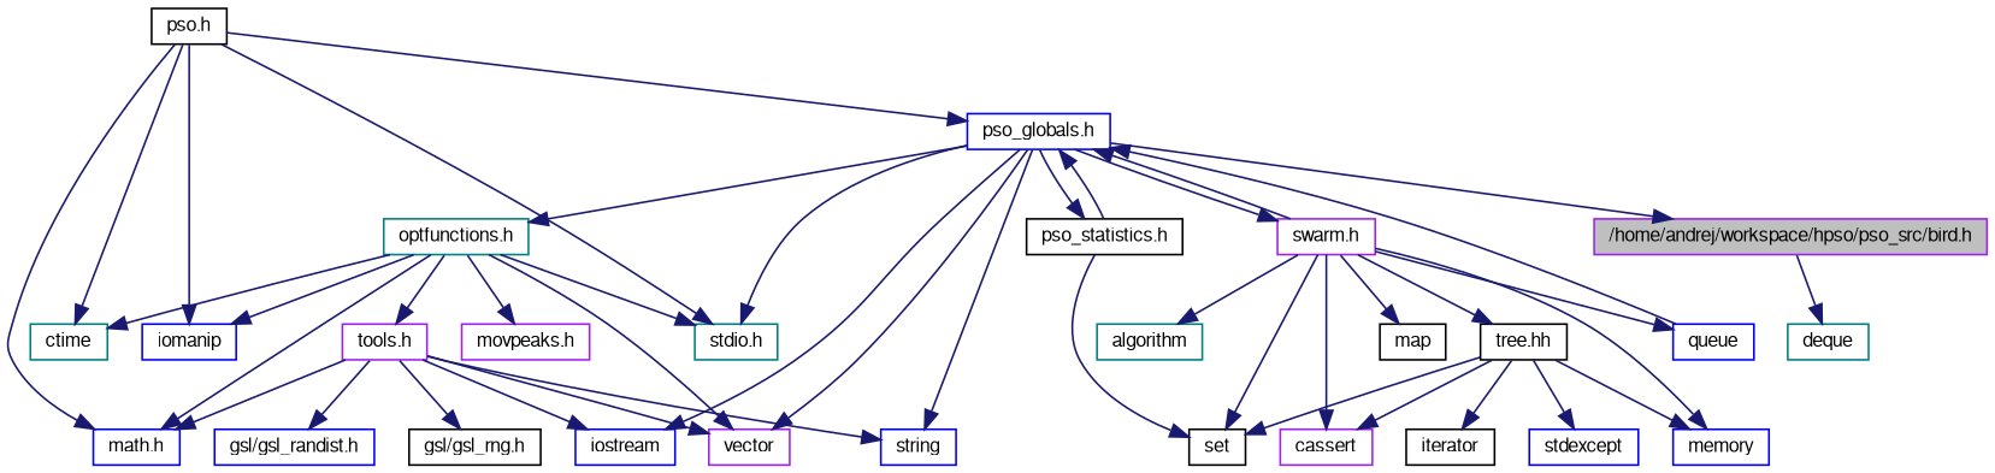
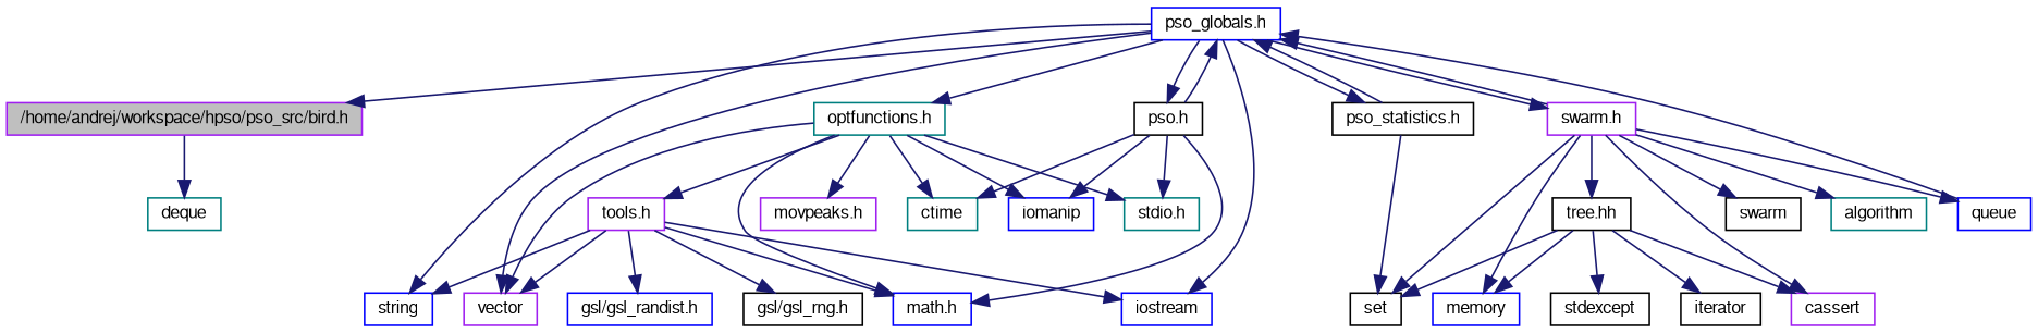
  digraph {
    node [color=blue fontname=FreeSans fontsize=10 shape=record]
    edge [color=midnightblue fontname=FreeSans fontsize=10 labelfontname=FreeSans labelfontsize=10 style=solid]
    n1 [color=purple fillcolor=grey75 fontcolor=black height=0.2 label="/home/andrej/workspace/hpso/pso_src/bird.h" style=filled width=0.4]
    n2 [color=teal height=0.2 label=deque width=0.4]
    n3 [height=0.2 label="pso_globals.h" width=0.4]
    n4 [height=0.2 label=string width=0.4]
    n5 [color=purple height=0.2 label=vector width=0.4]
    n6 [height=0.2 label=iostream width=0.4]
    n7 [color=teal height=0.2 label="optfunctions.h" width=0.4]
    n8 [color=black height=0.2 label="pso.h" width=0.4]
    n9 [color=black height=0.2 label="pso_statistics.h" width=0.4]
    n10 [color=purple height=0.2 label="swarm.h" width=0.4]
    n11 [color=teal height=0.2 label="stdio.h" width=0.4]
    n12 [height=0.2 label="math.h" width=0.4]
    n13 [color=teal height=0.2 label=ctime width=0.4]
    n14 [height=0.2 label=iomanip width=0.4]
    n15 [color=purple height=0.2 label="tools.h" width=0.4]
    n16 [color=purple height=0.2 label="movpeaks.h" width=0.4]
    n17 [color=black height=0.2 label=set width=0.4]
    n18 [color=black height=0.2 label="tree.hh" width=0.4]
    n19 [color=purple height=0.2 label=cassert width=0.4]
    n20 [height=0.2 label=queue width=0.4]
-   n21 [color=black height=0.2 label=map width=0.4]
+   n21 [color=black height=0.2 label=swarm width=0.4]
    n22 [color=teal height=0.2 label=algorithm width=0.4]
    n23 [height=0.2 label=memory width=0.4]
    n24 [color=black height=0.2 label="gsl/gsl_rng.h" width=0.4]
    n25 [height=0.2 label="gsl/gsl_randist.h" width=0.4]
-   n26 [height=0.2 label=stdexcept width=0.4]
+   n26 [color=black height=0.2 label=stdexcept width=0.4]
    n27 [color=black height=0.2 label=iterator width=0.4]
    n1 -> n2
    n3 -> n1
    n3 -> n4
    n3 -> n5
    n3 -> n6
    n3 -> n7
-   n3 -> n11
+   n3 -> n8
    n3 -> n9
    n3 -> n10
    n7 -> n5
    n7 -> n11
    n7 -> n12
    n7 -> n13
    n7 -> n14
    n7 -> n15
    n7 -> n16
    n8 -> n3
    n8 -> n11
    n8 -> n12
    n8 -> n13
    n8 -> n14
    n9 -> n3
    n9 -> n17
    n10 -> n3
    n10 -> n17
    n10 -> n18
    n10 -> n19
    n10 -> n20
    n10 -> n21
    n10 -> n22
    n10 -> n23
    n15 -> n4
    n15 -> n5
    n15 -> n6
    n15 -> n12
    n15 -> n24
    n15 -> n25
    n18 -> n17
    n18 -> n19
    n18 -> n23
    n18 -> n26
    n18 -> n27
    n20 -> n3
  }
